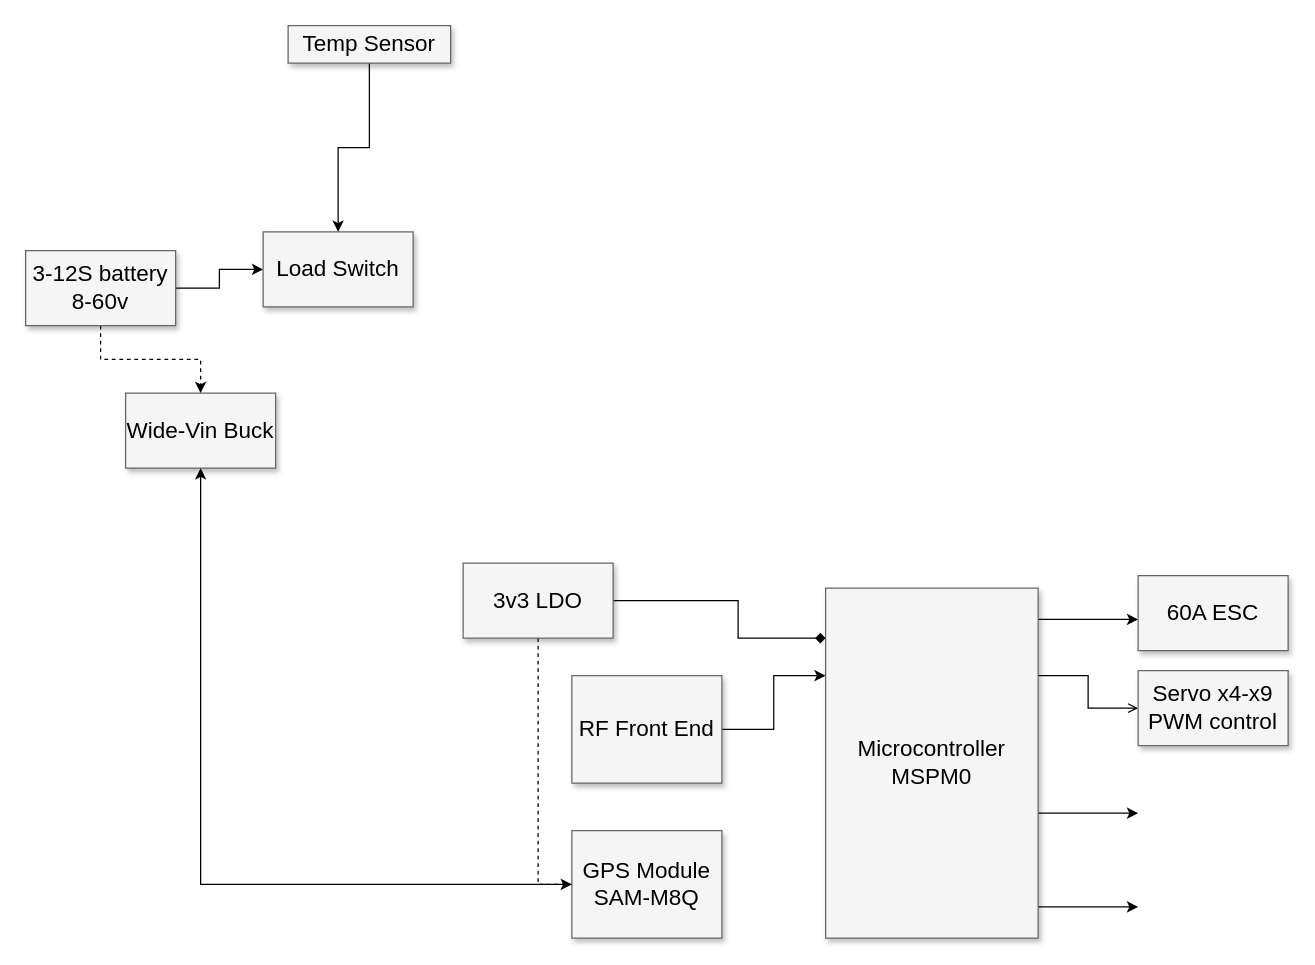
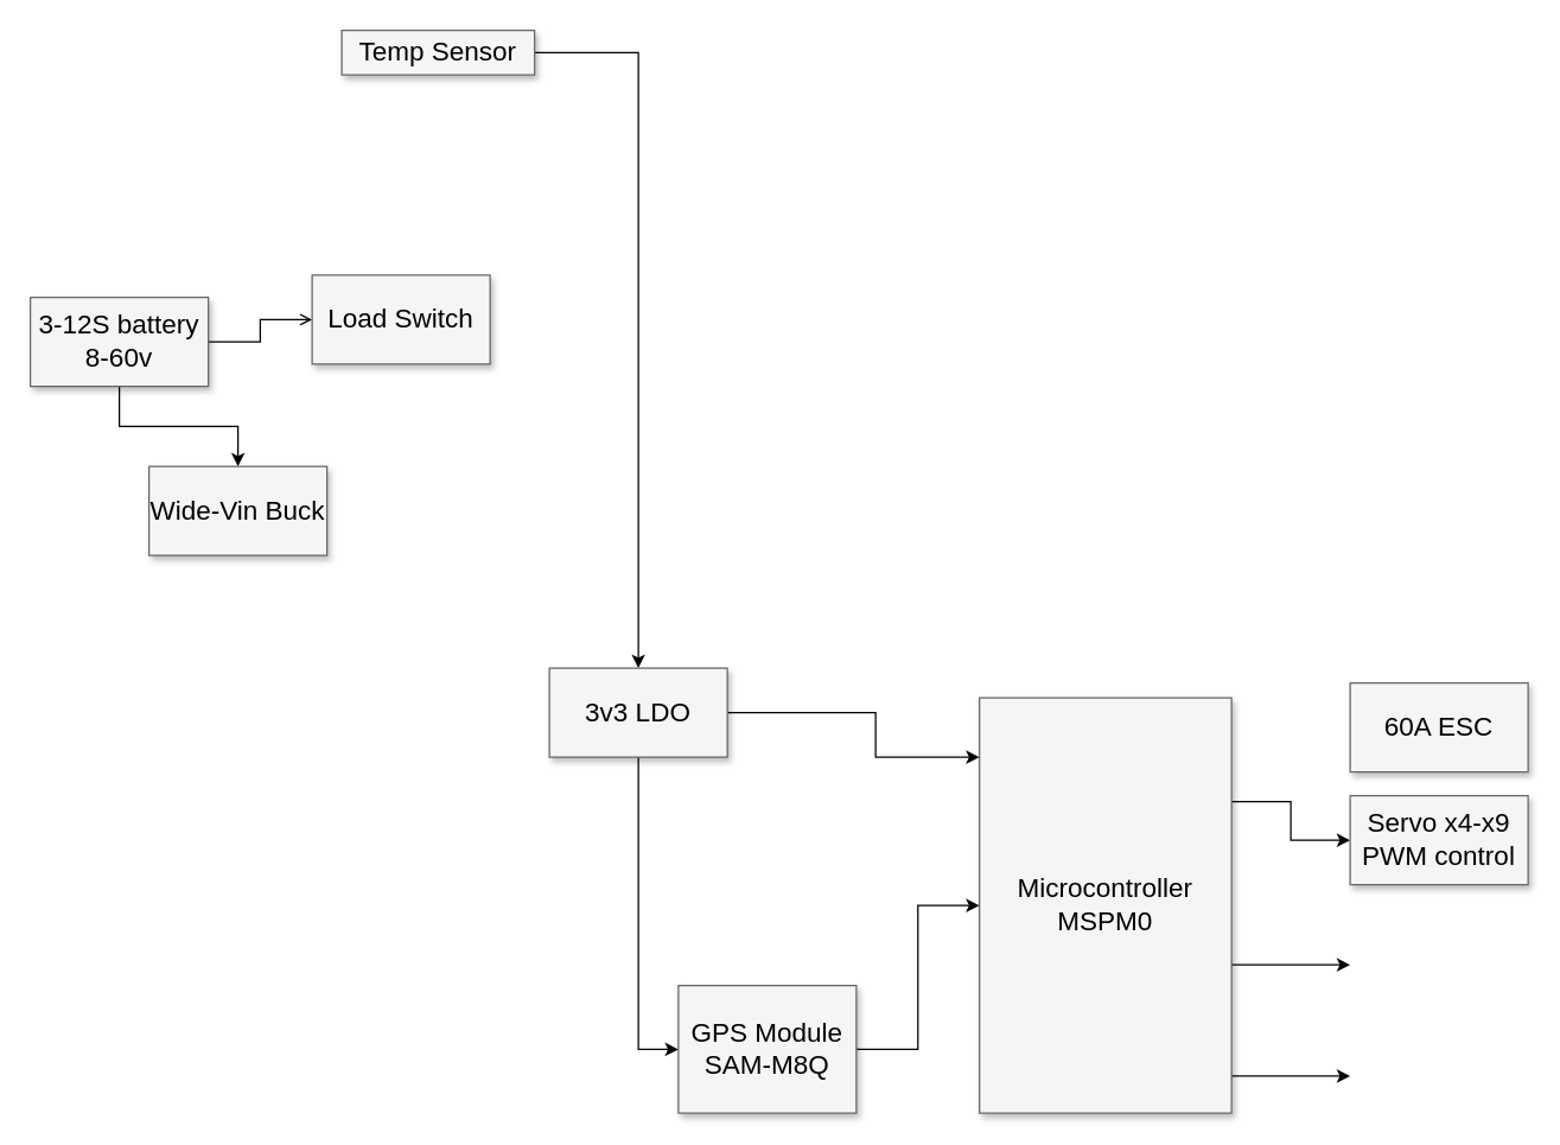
  <mxCell id="0" style=";html=1;" />
  <mxCell id="1" style=";html=1;" parent="0" />
- <mxCell id="2" style="edgeStyle=elbowEdgeStyle;rounded=0;html=1;startArrow=none;startFill=0;jettySize=auto;orthogonalLoop=1;fontSize=18;elbow=vertical;" parent="1" source="6" target="7" edge="1"><mxGeometry relative="1" as="geometry" /></mxCell>
  <mxCell id="3" style="edgeStyle=elbowEdgeStyle;rounded=0;html=1;startArrow=none;startFill=0;jettySize=auto;orthogonalLoop=1;fontSize=18;elbow=vertical;" parent="1" source="6" edge="1"><mxGeometry relative="1" as="geometry"><mxPoint x="910" y="649.667" as="targetPoint" /></mxGeometry></mxCell>
  <mxCell id="4" style="edgeStyle=elbowEdgeStyle;rounded=0;html=1;startArrow=none;startFill=0;jettySize=auto;orthogonalLoop=1;fontSize=18;elbow=vertical;" parent="1" source="6" edge="1"><mxGeometry relative="1" as="geometry"><mxPoint x="910" y="724.667" as="targetPoint" /></mxGeometry></mxCell>
- <mxCell id="5" style="edgeStyle=orthogonalEdgeStyle;rounded=0;orthogonalLoop=1;jettySize=auto;html=1;exitX=1;exitY=0.25;exitDx=0;exitDy=0;endArrow=open;" edge="1" parent="1" source="6" target="19"><mxGeometry relative="1" as="geometry" /></mxCell>
+ <mxCell id="5" style="edgeStyle=orthogonalEdgeStyle;rounded=0;orthogonalLoop=1;jettySize=auto;html=1;exitX=1;exitY=0.25;exitDx=0;exitDy=0;" edge="1" parent="1" source="6" target="19"><mxGeometry relative="1" as="geometry" /></mxCell>
  <mxCell id="6" value="Microcontroller&lt;div&gt;MSPM0&lt;/div&gt;" style="whiteSpace=wrap;html=1;shadow=1;fontSize=18;fillColor=#f5f5f5;strokeColor=#666666;" parent="1" vertex="1"><mxGeometry x="660" y="470" width="170" height="280" as="geometry" /></mxCell>
  <mxCell id="7" value="60A ESC" style="whiteSpace=wrap;html=1;shadow=1;fontSize=18;fillColor=#f5f5f5;strokeColor=#666666;" parent="1" vertex="1"><mxGeometry x="910" y="460" width="120" height="60" as="geometry" /></mxCell>
- <mxCell id="8" style="edgeStyle=orthogonalEdgeStyle;rounded=0;orthogonalLoop=1;jettySize=auto;html=1;entryX=0;entryY=0.25;entryDx=0;entryDy=0;" edge="1" parent="1" source="9" target="6"><mxGeometry relative="1" as="geometry" /></mxCell>
- <mxCell id="9" value="RF Front End" style="whiteSpace=wrap;html=1;shadow=1;fontSize=18;fillColor=#f5f5f5;strokeColor=#666666;" parent="1" vertex="1"><mxGeometry x="457" y="540" width="120" height="86" as="geometry" /></mxCell>
  <mxCell id="10" value="Wide-Vin Buck" style="whiteSpace=wrap;html=1;shadow=1;fontSize=18;fillColor=#f5f5f5;strokeColor=#666666;" parent="1" vertex="1"><mxGeometry x="100" y="314" width="120" height="60" as="geometry" /></mxCell>
- <mxCell id="11" style="edgeStyle=orthogonalEdgeStyle;rounded=0;orthogonalLoop=1;jettySize=auto;html=1;" edge="1" parent="1" source="13" target="14"><mxGeometry relative="1" as="geometry" /></mxCell>
- <mxCell id="12" style="edgeStyle=orthogonalEdgeStyle;rounded=0;orthogonalLoop=1;jettySize=auto;html=1;dashed=1;" edge="1" parent="1" source="13" target="10"><mxGeometry relative="1" as="geometry" /></mxCell>
+ <mxCell id="11" style="edgeStyle=orthogonalEdgeStyle;rounded=0;orthogonalLoop=1;jettySize=auto;html=1;endArrow=open;" edge="1" parent="1" source="13" target="14"><mxGeometry relative="1" as="geometry" /></mxCell>
+ <mxCell id="12" style="edgeStyle=orthogonalEdgeStyle;rounded=0;orthogonalLoop=1;jettySize=auto;html=1;" edge="1" parent="1" source="13" target="10"><mxGeometry relative="1" as="geometry" /></mxCell>
  <mxCell id="13" value="3-12S battery&lt;div&gt;8-60v&lt;/div&gt;" style="whiteSpace=wrap;html=1;shadow=1;fontSize=18;fillColor=#f5f5f5;strokeColor=#666666;" parent="1" vertex="1"><mxGeometry x="20" y="200" width="120" height="60" as="geometry" /></mxCell>
  <mxCell id="14" value="Load Switch" style="whiteSpace=wrap;html=1;shadow=1;fontSize=18;fillColor=#f5f5f5;strokeColor=#666666;" vertex="1" parent="1"><mxGeometry x="210" y="185" width="120" height="60" as="geometry" /></mxCell>
- <mxCell id="15" style="edgeStyle=orthogonalEdgeStyle;rounded=0;orthogonalLoop=1;jettySize=auto;html=1;entryX=0.5;entryY=0;entryDx=0;entryDy=0;" edge="1" parent="1" source="16" target="14"><mxGeometry relative="1" as="geometry" /></mxCell>
+ <mxCell id="15" style="edgeStyle=orthogonalEdgeStyle;rounded=0;orthogonalLoop=1;jettySize=auto;html=1;" edge="1" parent="1" source="16" target="22"><mxGeometry relative="1" as="geometry" /></mxCell>
  <mxCell id="16" value="Temp Sensor" style="whiteSpace=wrap;html=1;shadow=1;fontSize=18;fillColor=#f5f5f5;strokeColor=#666666;" vertex="1" parent="1"><mxGeometry x="230" y="20" width="130" height="30" as="geometry" /></mxCell>
- <mxCell id="17" style="edgeStyle=orthogonalEdgeStyle;rounded=0;orthogonalLoop=1;jettySize=auto;html=1;" edge="1" parent="1" source="18" target="10"><mxGeometry relative="1" as="geometry" /></mxCell>
+ <mxCell id="17" style="edgeStyle=orthogonalEdgeStyle;rounded=0;orthogonalLoop=1;jettySize=auto;html=1;" edge="1" parent="1" source="18" target="6"><mxGeometry relative="1" as="geometry" /></mxCell>
  <mxCell id="18" value="GPS Module&lt;div&gt;SAM-M8Q&lt;/div&gt;" style="whiteSpace=wrap;html=1;shadow=1;fontSize=18;fillColor=#f5f5f5;strokeColor=#666666;" vertex="1" parent="1"><mxGeometry x="457" y="664" width="120" height="86" as="geometry" /></mxCell>
  <mxCell id="19" value="Servo x4-x9&lt;div&gt;PWM control&lt;/div&gt;" style="whiteSpace=wrap;html=1;shadow=1;fontSize=18;fillColor=#f5f5f5;strokeColor=#666666;" vertex="1" parent="1"><mxGeometry x="910" y="536" width="120" height="60" as="geometry" /></mxCell>
- <mxCell id="20" style="edgeStyle=orthogonalEdgeStyle;rounded=0;orthogonalLoop=1;jettySize=auto;html=1;endArrow=diamond;" edge="1" parent="1" source="22" target="6"><mxGeometry relative="1" as="geometry"><Array as="points"><mxPoint x="590" y="480" /><mxPoint x="590" y="510" /></Array></mxGeometry></mxCell>
- <mxCell id="21" style="edgeStyle=orthogonalEdgeStyle;rounded=0;orthogonalLoop=1;jettySize=auto;html=1;entryX=0;entryY=0.5;entryDx=0;entryDy=0;dashed=1;" edge="1" parent="1" source="22" target="18"><mxGeometry relative="1" as="geometry" /></mxCell>
+ <mxCell id="20" style="edgeStyle=orthogonalEdgeStyle;rounded=0;orthogonalLoop=1;jettySize=auto;html=1;" edge="1" parent="1" source="22" target="6"><mxGeometry relative="1" as="geometry"><Array as="points"><mxPoint x="590" y="480" /><mxPoint x="590" y="510" /></Array></mxGeometry></mxCell>
+ <mxCell id="21" style="edgeStyle=orthogonalEdgeStyle;rounded=0;orthogonalLoop=1;jettySize=auto;html=1;entryX=0;entryY=0.5;entryDx=0;entryDy=0;" edge="1" parent="1" source="22" target="18"><mxGeometry relative="1" as="geometry" /></mxCell>
  <mxCell id="22" value="3v3 LDO" style="whiteSpace=wrap;html=1;shadow=1;fontSize=18;fillColor=#f5f5f5;strokeColor=#666666;" vertex="1" parent="1"><mxGeometry x="370" y="450" width="120" height="60" as="geometry" /></mxCell>
